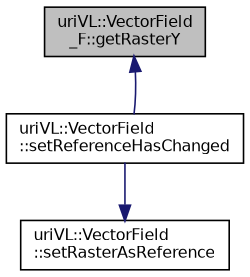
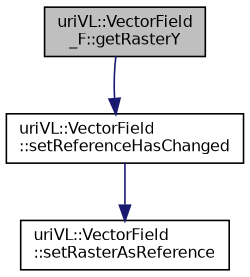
  digraph {
    rankdir=TB
    node [color=black fillcolor=white fontname=Helvetica fontsize=10 shape=record style=filled]
    edge [color=midnightblue fontname=Helvetica fontsize=10 labelfontname=Helvetica labelfontsize=10 style=solid]
    n1 [fillcolor=grey75 fontcolor=black height=0.2 label="uriVL::VectorField\l_F::getRasterY" width=0.4]
    n2 [height=0.2 label="uriVL::VectorField\l::setReferenceHasChanged" width=0.4]
    n3 [height=0.2 label="uriVL::VectorField\l::setRasterAsReference" width=0.4]
-   n2 -> n1
+   n1 -> n2
    n2 -> n3
  }
